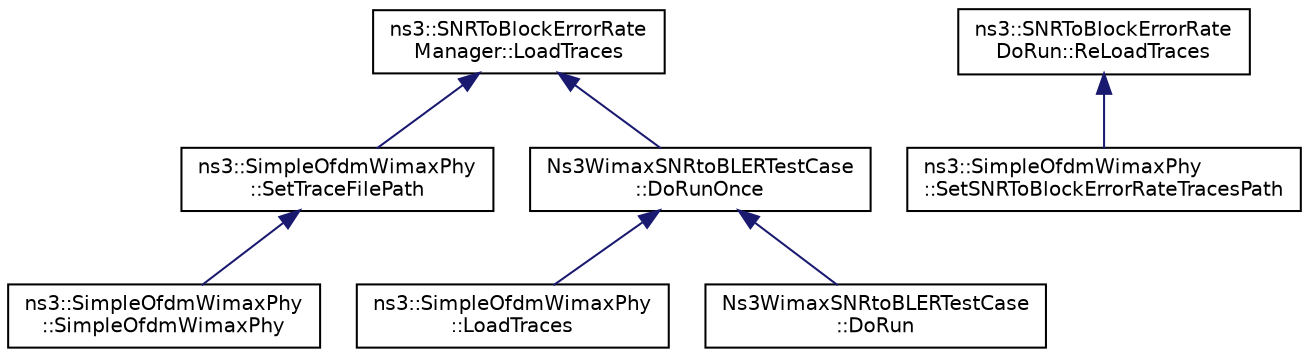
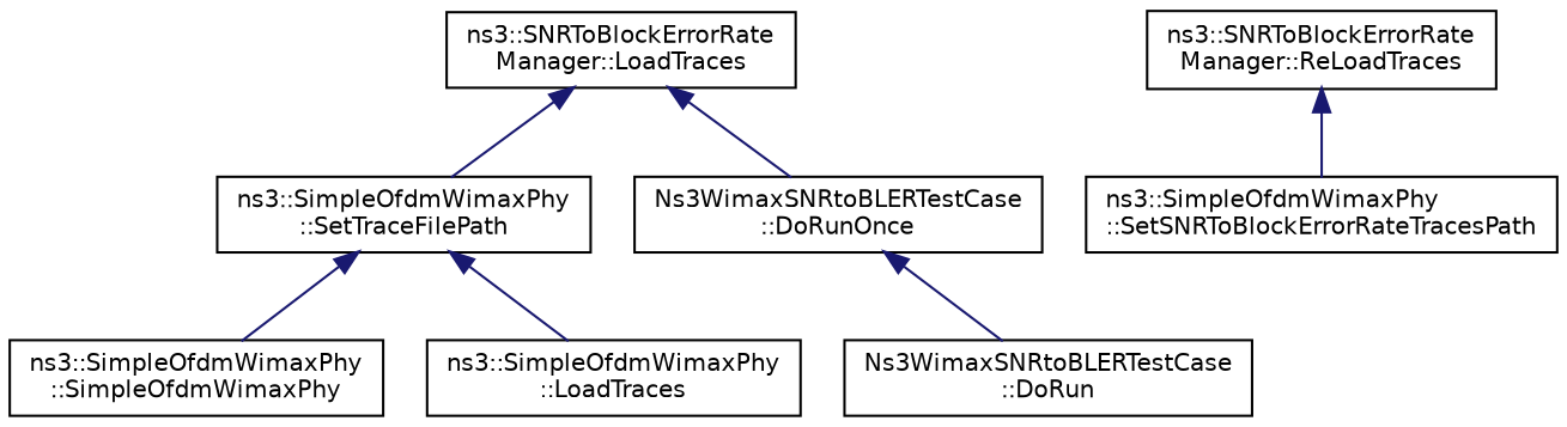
  digraph {
    rankdir=TB
    node [color=black fillcolor=white fontname=Helvetica fontsize=10 shape=record style=filled]
    edge [color=midnightblue dir=back fontname=Helvetica fontsize=10 labelfontname=Helvetica labelfontsize=10 style=solid]
    n1 [height=0.2 label="ns3::SNRToBlockErrorRate\lManager::LoadTraces" width=0.4]
    n2 [height=0.2 label="ns3::SimpleOfdmWimaxPhy\l::SetTraceFilePath" width=0.4]
    n3 [height=0.2 label="Ns3WimaxSNRtoBLERTestCase\l::DoRunOnce" width=0.4]
-   n4 [height=0.2 label="ns3::SNRToBlockErrorRate\lDoRun::ReLoadTraces" width=0.4]
+   n4 [height=0.2 label="ns3::SNRToBlockErrorRate\lManager::ReLoadTraces" width=0.4]
    n5 [height=0.2 label="ns3::SimpleOfdmWimaxPhy\l::SetSNRToBlockErrorRateTracesPath" width=0.4]
    n6 [height=0.2 label="ns3::SimpleOfdmWimaxPhy\l::SimpleOfdmWimaxPhy" width=0.4]
    n7 [height=0.2 label="ns3::SimpleOfdmWimaxPhy\l::LoadTraces" width=0.4]
    n8 [height=0.2 label="Ns3WimaxSNRtoBLERTestCase\l::DoRun" width=0.4]
    n1 -> n2
    n1 -> n3
    n2 -> n6
-   n3 -> n7
+   n2 -> n7
    n3 -> n8
    n4 -> n5
  }
